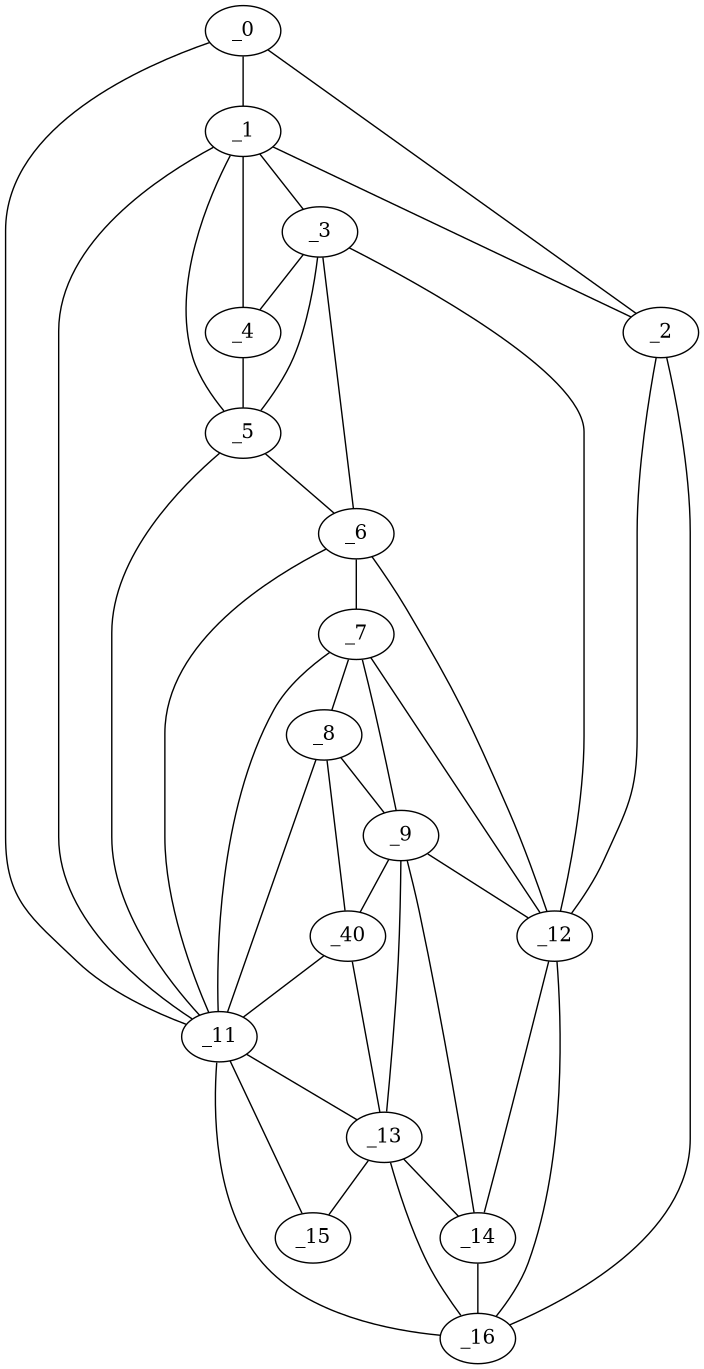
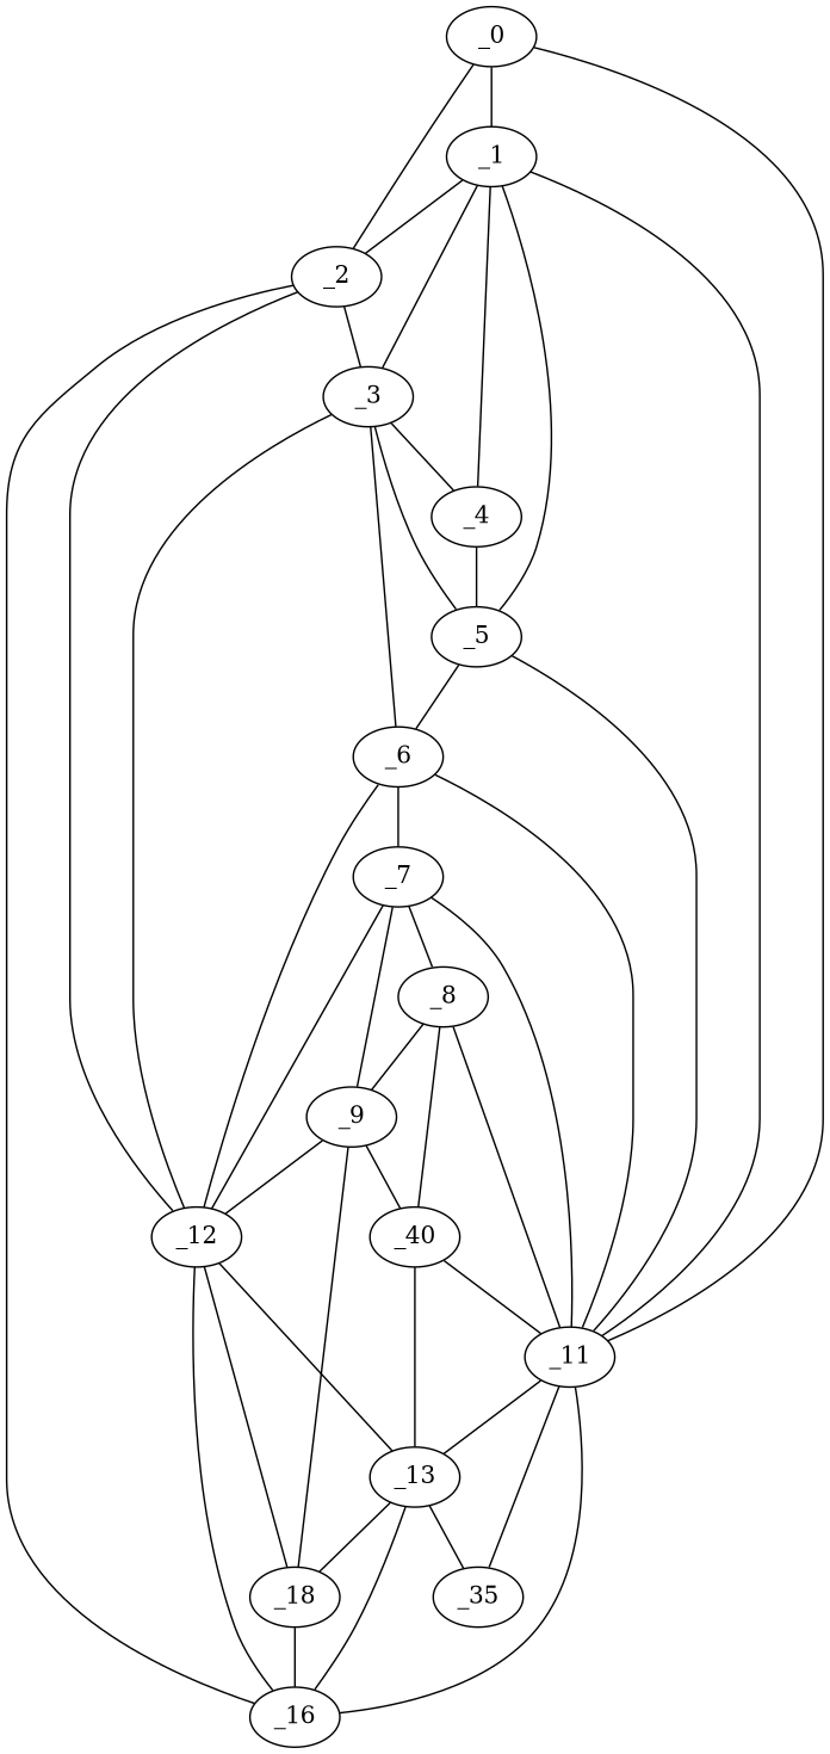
  graph {
    node [x=124 y=70]
    edge [valence=2]
    _0 [x=6]
    _1 [x=23 y=66]
    _2 [x=39 y=98]
    _11 [x=93 y=28]
    _3 [x=40 y=80]
    _4 [x=41 y=61]
    _5 [x=47 y=58]
    _12 [x=94]
    _16 [y=55]
    _13 [x=113 y=44]
-   _15 [y=37]
+   _15 [y=37 label=_35]
    _6 [x=58 y=53]
-   _14 [x=113 y=60]
+   _14 [x=113 y=60 label=_18]
    _7 [x=69 y=48]
    _8 [x=84 y=40]
    _9 [x=91 y=55]
    n17 [label=_40 x=92 y=39]
    _0 -- _1
    _0 -- _2 [valence=1]
    _0 -- _11 [valence=1]
    _1 -- _2
    _1 -- _11
    _1 -- _3
    _1 -- _4
    _1 -- _5
+   _2 -- _3
    _2 -- _12 [valence=1]
    _2 -- _16 [valence=1]
    _11 -- _16 [valence=1]
    _11 -- _13 [valence=1]
    _11 -- _15 [valence=1]
    _3 -- _4 [valence=1]
    _3 -- _5
    _3 -- _12
    _3 -- _6 [valence=1]
    _4 -- _5
    _5 -- _11
    _5 -- _6 [valence=1]
    _12 -- _16
    _12 -- _14 [valence=1]
    _13 -- _16 [valence=1]
    _13 -- _15
    _13 -- _14
    _6 -- _11
    _6 -- _12
    _6 -- _7 [valence=1]
    _14 -- _16 [valence=1]
    _7 -- _11
    _7 -- _12 [valence=1]
    _7 -- _8
    _7 -- _9 [valence=1]
    _8 -- _11
    _8 -- _9
    _8 -- n17
    _9 -- _12
-   _9 -- _13
+   _12 -- _13
    _9 -- _14
    _9 -- n17 [valence=1]
    n17 -- _11 [valence=1]
    n17 -- _13
  }
